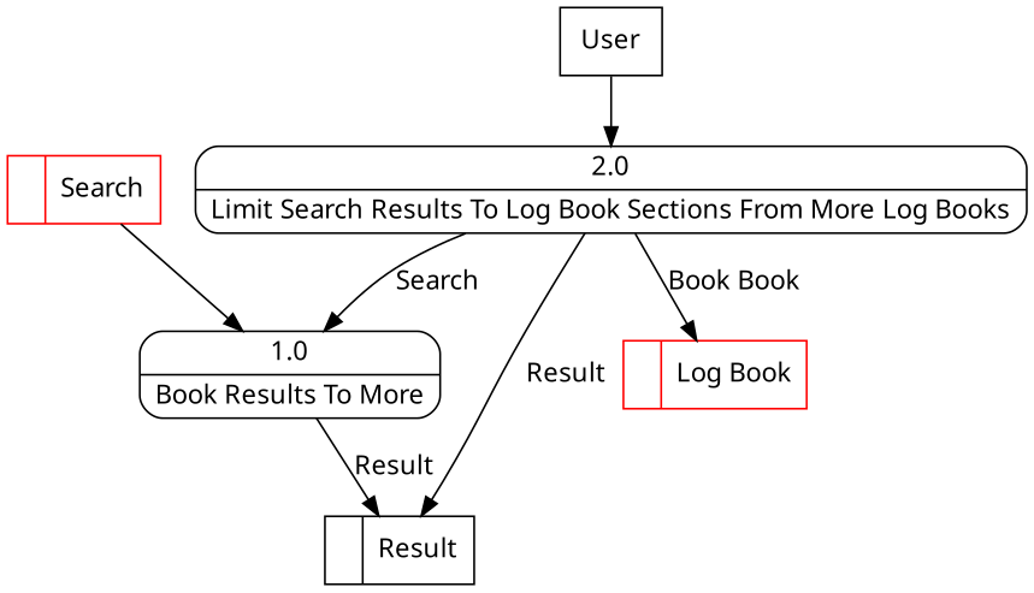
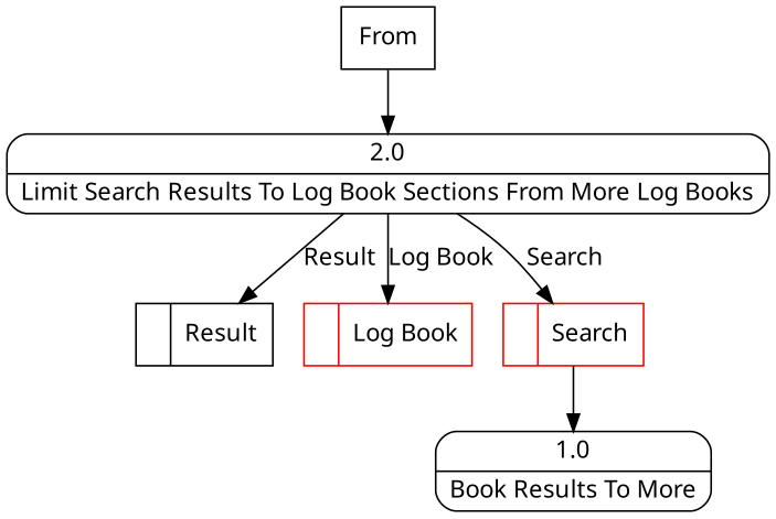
  digraph {
    fontname="Noto Sans"
    node [fontname="Noto Sans" shape=record]
    edge [fontname="Noto Sans"]
    n1 [color=black label="<f0>  |<f1> Result "]
    n2 [color=red label="<f0>  |<f1> Log Book "]
    n3 [color=red label="<f0>  |<f1> Search "]
    n4 [label="{<f0> 1.0|<f1> Book Results To More }" shape=Mrecord]
-   n5 [label=User shape=box]
+   n5 [label=From shape=box]
    n6 [label="{<f0> 2.0|<f1> Limit Search Results To Log Book Sections From More Log Books }" shape=Mrecord]
    n3 -> n4
-   n4 -> n1 [label=Result]
    n5 -> n6
    n6 -> n1 [label=Result]
-   n6 -> n2 [label="Book Book"]
-   n6 -> n4 [label=Search]
+   n6 -> n2 [label="Log Book"]
+   n6 -> n3 [label=Search]
  }
